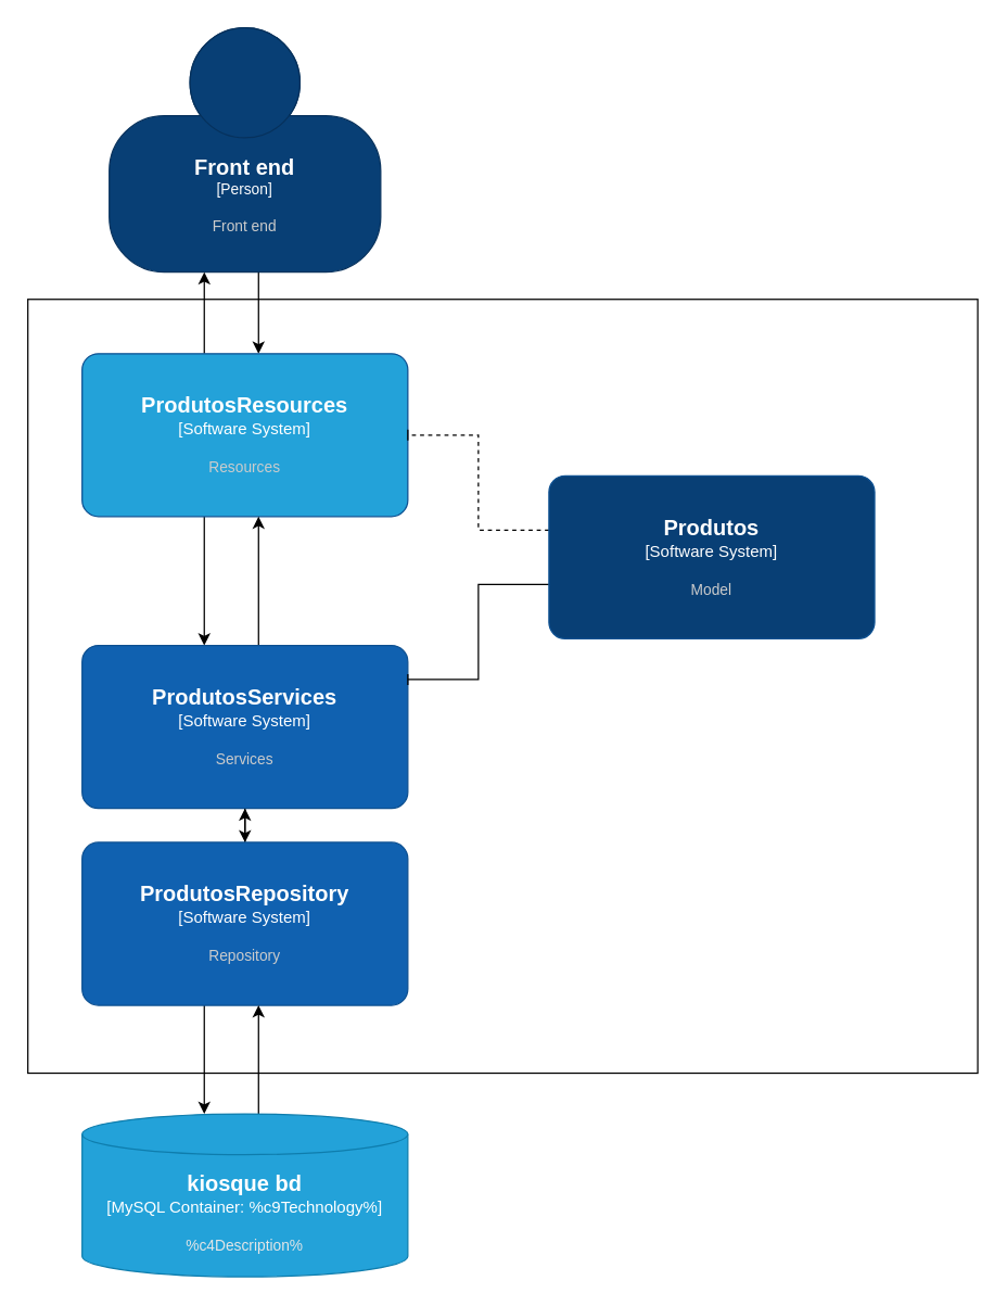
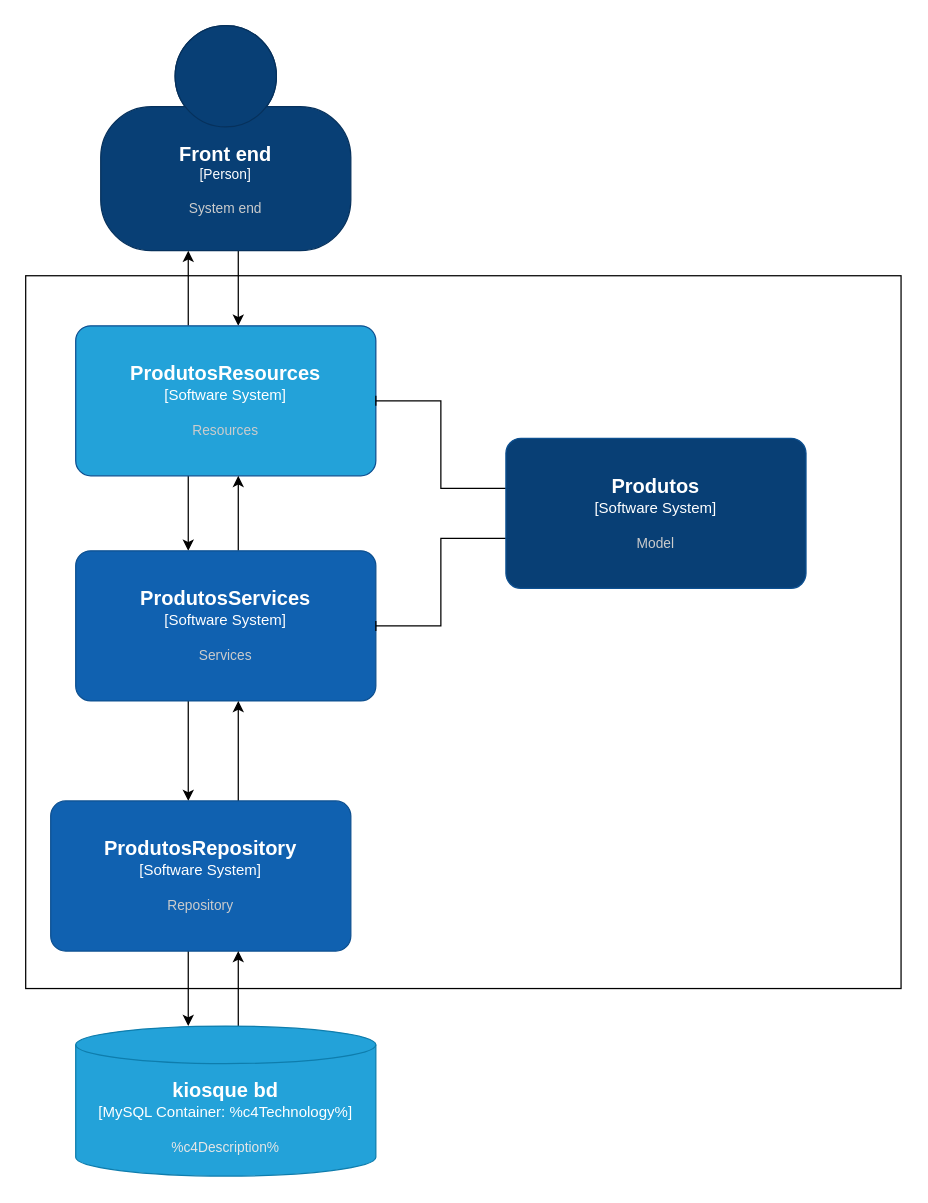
  <mxCell id="0" />
  <mxCell id="1" parent="0" />
  <mxCell id="2" value="" style="edgeStyle=orthogonalEdgeStyle;rounded=0;orthogonalLoop=1;jettySize=auto;html=1;" edge="1" parent="1" source="3" target="6"><mxGeometry relative="1" as="geometry"><Array as="points"><mxPoint x="190" y="230" /><mxPoint x="190" y="230" /></Array></mxGeometry></mxCell>
- <mxCell id="3" value="&lt;font style=&quot;font-size: 16px&quot;&gt;&lt;b&gt;Front end&lt;/b&gt;&lt;/font&gt;&lt;div&gt;[Person]&lt;/div&gt;&lt;br&gt;&lt;div&gt;&lt;font style=&quot;font-size: 11px&quot;&gt;&lt;font color=&quot;#cccccc&quot;&gt;Front end&lt;/font&gt;&lt;/div&gt;" style="html=1;fontSize=11;dashed=0;whiteSpace=wrap;fillColor=#083F75;strokeColor=#06315C;fontColor=#ffffff;shape=mxgraph.c4.person2;align=center;metaEdit=1;points=[[0.5,0,0],[1,0.5,0],[1,0.75,0],[0.75,1,0],[0.5,1,0],[0.25,1,0],[0,0.75,0],[0,0.5,0]];resizable=0;" vertex="1" parent="1"><mxGeometry x="80" y="20" width="200" height="180" as="geometry" /></mxCell>
+ <mxCell id="3" value="&lt;font style=&quot;font-size: 16px&quot;&gt;&lt;b&gt;Front end&lt;/b&gt;&lt;/font&gt;&lt;div&gt;[Person]&lt;/div&gt;&lt;br&gt;&lt;div&gt;&lt;font style=&quot;font-size: 11px&quot;&gt;&lt;font color=&quot;#cccccc&quot;&gt;System end&lt;/font&gt;&lt;/div&gt;" style="html=1;fontSize=11;dashed=0;whiteSpace=wrap;fillColor=#083F75;strokeColor=#06315C;fontColor=#ffffff;shape=mxgraph.c4.person2;align=center;metaEdit=1;points=[[0.5,0,0],[1,0.5,0],[1,0.75,0],[0.75,1,0],[0.5,1,0],[0.25,1,0],[0,0.75,0],[0,0.5,0]];resizable=0;" vertex="1" parent="1"><mxGeometry x="80" y="20" width="200" height="180" as="geometry" /></mxCell>
  <mxCell id="4" value="" style="edgeStyle=orthogonalEdgeStyle;rounded=0;orthogonalLoop=1;jettySize=auto;html=1;" edge="1" parent="1" source="6" target="3"><mxGeometry relative="1" as="geometry"><Array as="points"><mxPoint x="150" y="230" /><mxPoint x="150" y="230" /></Array></mxGeometry></mxCell>
  <mxCell id="5" value="" style="edgeStyle=orthogonalEdgeStyle;rounded=0;orthogonalLoop=1;jettySize=auto;html=1;" edge="1" parent="1" source="6" target="9"><mxGeometry relative="1" as="geometry"><Array as="points"><mxPoint x="150" y="410" /><mxPoint x="150" y="410" /></Array></mxGeometry></mxCell>
  <mxCell id="6" value="&lt;font style=&quot;font-size: 16px&quot;&gt;&lt;b&gt;ProdutosResources&lt;/b&gt;&lt;/font&gt;&lt;div&gt;[Software System]&lt;/div&gt;&lt;br&gt;&lt;div&gt;&lt;font style=&quot;font-size: 11px&quot;&gt;&lt;font color=&quot;#cccccc&quot;&gt;Resources&lt;/font&gt;&lt;/div&gt;" style="rounded=1;whiteSpace=wrap;html=1;labelBackgroundColor=none;fillColor=#23a2d9;fontColor=#ffffff;align=center;arcSize=10;strokeColor=#0D5091;metaEdit=1;resizable=0;points=[[0.25,0,0],[0.5,0,0],[0.75,0,0],[1,0.25,0],[1,0.5,0],[1,0.75,0],[0.75,1,0],[0.5,1,0],[0.25,1,0],[0,0.75,0],[0,0.5,0],[0,0.25,0]];" vertex="1" parent="1"><mxGeometry x="60" y="260" width="240" height="120" as="geometry" /></mxCell>
  <mxCell id="7" value="" style="edgeStyle=orthogonalEdgeStyle;rounded=0;orthogonalLoop=1;jettySize=auto;html=1;" edge="1" parent="1" source="9" target="6"><mxGeometry relative="1" as="geometry"><Array as="points"><mxPoint x="190" y="410" /><mxPoint x="190" y="410" /></Array></mxGeometry></mxCell>
  <mxCell id="8" value="" style="edgeStyle=orthogonalEdgeStyle;rounded=0;orthogonalLoop=1;jettySize=auto;html=1;" edge="1" parent="1" source="9" target="12"><mxGeometry relative="1" as="geometry"><Array as="points"><mxPoint x="150" y="590" /><mxPoint x="150" y="590" /></Array></mxGeometry></mxCell>
- <mxCell id="9" value="&lt;font style=&quot;font-size: 16px&quot;&gt;&lt;b&gt;ProdutosServices&lt;/b&gt;&lt;/font&gt;&lt;div&gt;[Software System]&lt;/div&gt;&lt;br&gt;&lt;div&gt;&lt;font style=&quot;font-size: 11px&quot;&gt;&lt;font color=&quot;#cccccc&quot;&gt;Services&lt;/font&gt;&lt;/div&gt;" style="rounded=1;whiteSpace=wrap;html=1;labelBackgroundColor=none;fillColor=#1061B0;fontColor=#ffffff;align=center;arcSize=10;strokeColor=#0D5091;metaEdit=1;resizable=0;points=[[0.25,0,0],[0.5,0,0],[0.75,0,0],[1,0.25,0],[1,0.5,0],[1,0.75,0],[0.75,1,0],[0.5,1,0],[0.25,1,0],[0,0.75,0],[0,0.5,0],[0,0.25,0]];" vertex="1" parent="1"><mxGeometry x="60" y="475" width="240" height="120" as="geometry" /></mxCell>
+ <mxCell id="9" value="&lt;font style=&quot;font-size: 16px&quot;&gt;&lt;b&gt;ProdutosServices&lt;/b&gt;&lt;/font&gt;&lt;div&gt;[Software System]&lt;/div&gt;&lt;br&gt;&lt;div&gt;&lt;font style=&quot;font-size: 11px&quot;&gt;&lt;font color=&quot;#cccccc&quot;&gt;Services&lt;/font&gt;&lt;/div&gt;" style="rounded=1;whiteSpace=wrap;html=1;labelBackgroundColor=none;fillColor=#1061B0;fontColor=#ffffff;align=center;arcSize=10;strokeColor=#0D5091;metaEdit=1;resizable=0;points=[[0.25,0,0],[0.5,0,0],[0.75,0,0],[1,0.25,0],[1,0.5,0],[1,0.75,0],[0.75,1,0],[0.5,1,0],[0.25,1,0],[0,0.75,0],[0,0.5,0],[0,0.25,0]];" vertex="1" parent="1"><mxGeometry x="60" y="440" width="240" height="120" as="geometry" /></mxCell>
  <mxCell id="10" value="" style="edgeStyle=orthogonalEdgeStyle;rounded=0;orthogonalLoop=1;jettySize=auto;html=1;" edge="1" parent="1" source="12" target="9"><mxGeometry relative="1" as="geometry"><Array as="points"><mxPoint x="190" y="590" /><mxPoint x="190" y="590" /></Array></mxGeometry></mxCell>
  <mxCell id="11" value="" style="edgeStyle=orthogonalEdgeStyle;rounded=0;orthogonalLoop=1;jettySize=auto;html=1;" edge="1" parent="1" source="12" target="14"><mxGeometry relative="1" as="geometry"><Array as="points"><mxPoint x="150" y="780" /><mxPoint x="150" y="780" /></Array></mxGeometry></mxCell>
- <mxCell id="12" value="&lt;font style=&quot;font-size: 16px&quot;&gt;&lt;b&gt;ProdutosRepository&lt;/b&gt;&lt;/font&gt;&lt;div&gt;[Software System]&lt;/div&gt;&lt;br&gt;&lt;div&gt;&lt;font style=&quot;font-size: 11px&quot;&gt;&lt;font color=&quot;#cccccc&quot;&gt;Repository&lt;/font&gt;&lt;/div&gt;" style="rounded=1;whiteSpace=wrap;html=1;labelBackgroundColor=none;fillColor=#1061B0;fontColor=#ffffff;align=center;arcSize=10;strokeColor=#0D5091;metaEdit=1;resizable=0;points=[[0.25,0,0],[0.5,0,0],[0.75,0,0],[1,0.25,0],[1,0.5,0],[1,0.75,0],[0.75,1,0],[0.5,1,0],[0.25,1,0],[0,0.75,0],[0,0.5,0],[0,0.25,0]];" vertex="1" parent="1"><mxGeometry x="60" y="620" width="240" height="120" as="geometry" /></mxCell>
+ <mxCell id="12" value="&lt;font style=&quot;font-size: 16px&quot;&gt;&lt;b&gt;ProdutosRepository&lt;/b&gt;&lt;/font&gt;&lt;div&gt;[Software System]&lt;/div&gt;&lt;br&gt;&lt;div&gt;&lt;font style=&quot;font-size: 11px&quot;&gt;&lt;font color=&quot;#cccccc&quot;&gt;Repository&lt;/font&gt;&lt;/div&gt;" style="rounded=1;whiteSpace=wrap;html=1;labelBackgroundColor=none;fillColor=#1061B0;fontColor=#ffffff;align=center;arcSize=10;strokeColor=#0D5091;metaEdit=1;resizable=0;points=[[0.25,0,0],[0.5,0,0],[0.75,0,0],[1,0.25,0],[1,0.5,0],[1,0.75,0],[0.75,1,0],[0.5,1,0],[0.25,1,0],[0,0.75,0],[0,0.5,0],[0,0.25,0]];" vertex="1" parent="1"><mxGeometry x="40" y="640" width="240" height="120" as="geometry" /></mxCell>
  <mxCell id="13" value="" style="edgeStyle=orthogonalEdgeStyle;rounded=0;orthogonalLoop=1;jettySize=auto;html=1;" edge="1" parent="1" source="14" target="12"><mxGeometry relative="1" as="geometry"><Array as="points"><mxPoint x="190" y="780" /><mxPoint x="190" y="780" /></Array></mxGeometry></mxCell>
- <mxCell id="14" value="&lt;font style=&quot;font-size: 16px&quot;&gt;&lt;b&gt;kiosque bd&lt;/b&gt;&lt;/font&gt;&lt;div&gt;[MySQL Container:&amp;nbsp;%c9Technology%]&lt;/div&gt;&lt;br&gt;&lt;div&gt;&lt;font style=&quot;font-size: 11px&quot;&gt;&lt;font color=&quot;#E6E6E6&quot;&gt;%c4Description%&lt;/font&gt;&lt;/div&gt;" style="shape=cylinder3;size=15;whiteSpace=wrap;html=1;boundedLbl=1;rounded=0;labelBackgroundColor=none;fillColor=#23A2D9;fontSize=12;fontColor=#ffffff;align=center;strokeColor=#0E7DAD;metaEdit=1;points=[[0.5,0,0],[1,0.25,0],[1,0.5,0],[1,0.75,0],[0.5,1,0],[0,0.75,0],[0,0.5,0],[0,0.25,0]];resizable=0;" vertex="1" parent="1"><mxGeometry x="60" y="820" width="240" height="120" as="geometry" /></mxCell>
- <mxCell id="15" style="edgeStyle=orthogonalEdgeStyle;rounded=0;orthogonalLoop=1;jettySize=auto;html=1;entryX=1;entryY=0.5;entryDx=0;entryDy=0;entryPerimeter=0;endArrow=baseDash;endFill=0;dashed=1;" edge="1" parent="1" source="17" target="6"><mxGeometry relative="1" as="geometry"><Array as="points"><mxPoint x="352" y="390" /><mxPoint x="352" y="320" /></Array></mxGeometry></mxCell>
+ <mxCell id="14" value="&lt;font style=&quot;font-size: 16px&quot;&gt;&lt;b&gt;kiosque bd&lt;/b&gt;&lt;/font&gt;&lt;div&gt;[MySQL Container:&amp;nbsp;%c4Technology%]&lt;/div&gt;&lt;br&gt;&lt;div&gt;&lt;font style=&quot;font-size: 11px&quot;&gt;&lt;font color=&quot;#E6E6E6&quot;&gt;%c4Description%&lt;/font&gt;&lt;/div&gt;" style="shape=cylinder3;size=15;whiteSpace=wrap;html=1;boundedLbl=1;rounded=0;labelBackgroundColor=none;fillColor=#23A2D9;fontSize=12;fontColor=#ffffff;align=center;strokeColor=#0E7DAD;metaEdit=1;points=[[0.5,0,0],[1,0.25,0],[1,0.5,0],[1,0.75,0],[0.5,1,0],[0,0.75,0],[0,0.5,0],[0,0.25,0]];resizable=0;" vertex="1" parent="1"><mxGeometry x="60" y="820" width="240" height="120" as="geometry" /></mxCell>
+ <mxCell id="15" style="edgeStyle=orthogonalEdgeStyle;rounded=0;orthogonalLoop=1;jettySize=auto;html=1;entryX=1;entryY=0.5;entryDx=0;entryDy=0;entryPerimeter=0;endArrow=baseDash;endFill=0;" edge="1" parent="1" source="17" target="6"><mxGeometry relative="1" as="geometry"><Array as="points"><mxPoint x="352" y="390" /><mxPoint x="352" y="320" /></Array></mxGeometry></mxCell>
  <mxCell id="16" value="" style="edgeStyle=orthogonalEdgeStyle;rounded=0;orthogonalLoop=1;jettySize=auto;html=1;endArrow=baseDash;endFill=0;" edge="1" parent="1" source="17" target="9"><mxGeometry relative="1" as="geometry"><Array as="points"><mxPoint x="352" y="430" /><mxPoint x="352" y="500" /></Array></mxGeometry></mxCell>
  <mxCell id="17" value="&lt;font style=&quot;font-size: 16px&quot;&gt;&lt;b&gt;Produtos&lt;/b&gt;&lt;/font&gt;&lt;div&gt;[Software System]&lt;/div&gt;&lt;br&gt;&lt;div&gt;&lt;font style=&quot;font-size: 11px&quot;&gt;&lt;font color=&quot;#cccccc&quot;&gt;Model&lt;/font&gt;&lt;/div&gt;" style="rounded=1;whiteSpace=wrap;html=1;labelBackgroundColor=none;fillColor=#083f75;fontColor=#ffffff;align=center;arcSize=10;strokeColor=#0D5091;metaEdit=1;resizable=0;points=[[0.25,0,0],[0.5,0,0],[0.75,0,0],[1,0.25,0],[1,0.5,0],[1,0.75,0],[0.75,1,0],[0.5,1,0],[0.25,1,0],[0,0.75,0],[0,0.5,0],[0,0.25,0]];" vertex="1" parent="1"><mxGeometry x="404" y="350" width="240" height="120" as="geometry" /></mxCell>
  <mxCell id="18" value="" style="rounded=0;whiteSpace=wrap;html=1;fillColor=none;" vertex="1" parent="1"><mxGeometry x="20" y="220" width="700" height="570" as="geometry" /></mxCell>
